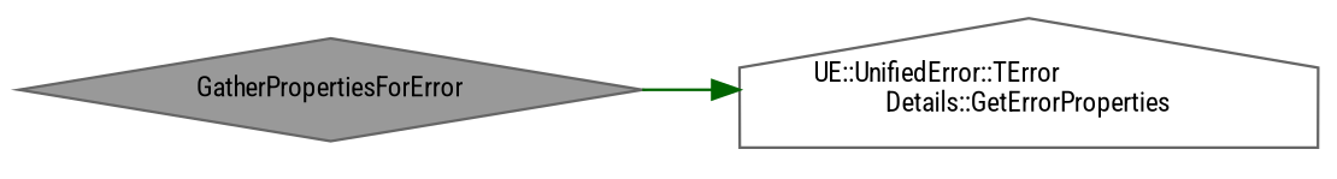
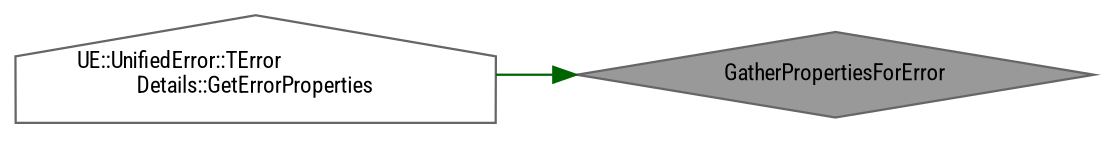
  digraph {
    rankdir=RL
    fontname="Roboto Condensed"
    node [fontname="Roboto Condensed" fontsize=10 style=filled]
    n1 [color=gray40 fillcolor=grey60 fontcolor=black height=0.2 label=GatherPropertiesForError shape=diamond width=0.4]
    n2 [color=grey40 fillcolor=white height=0.2 label="UE::UnifiedError::TError\lDetails::GetErrorProperties" shape=house width=0.4]
-   n2 -> n1 [color=darkgreen dir=back fontname="Roboto Condensed" fontsize=10 labelfontname=Helvetica labelfontsize=10 style=solid]
+   n1 -> n2 [color=darkgreen dir=back fontname="Roboto Condensed" fontsize=10 labelfontname=Helvetica labelfontsize=10 style=solid]
  }
